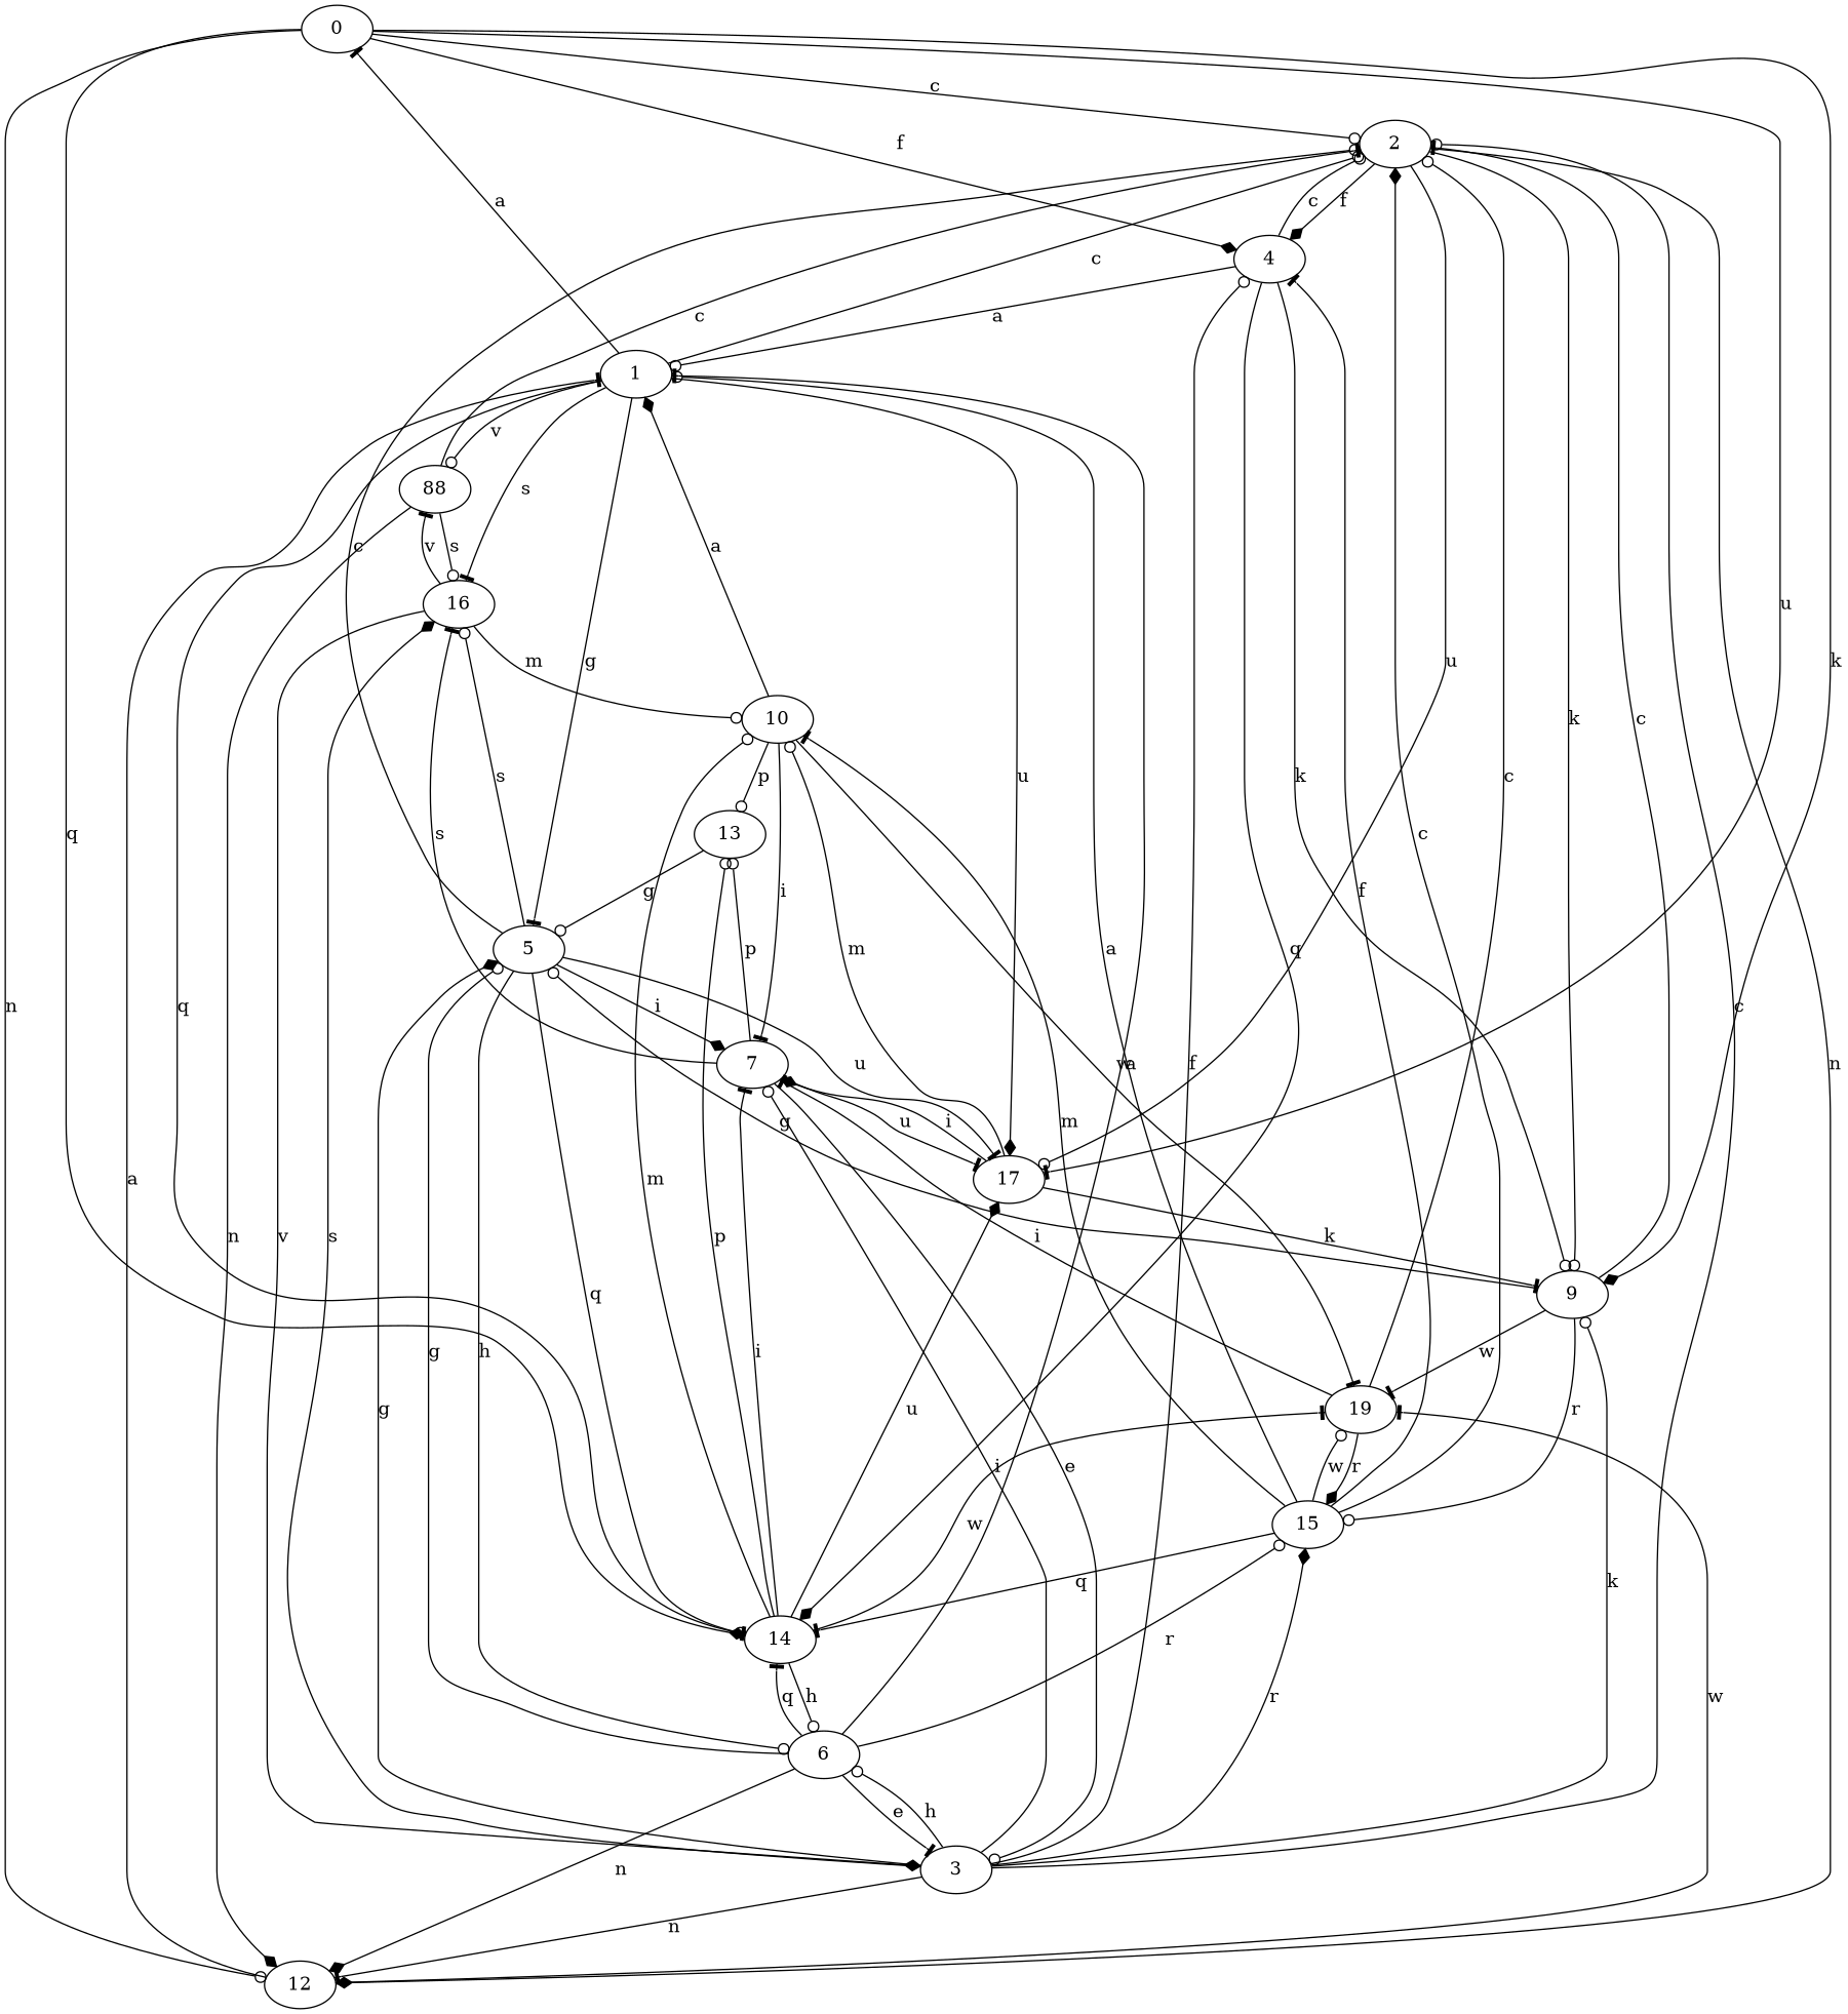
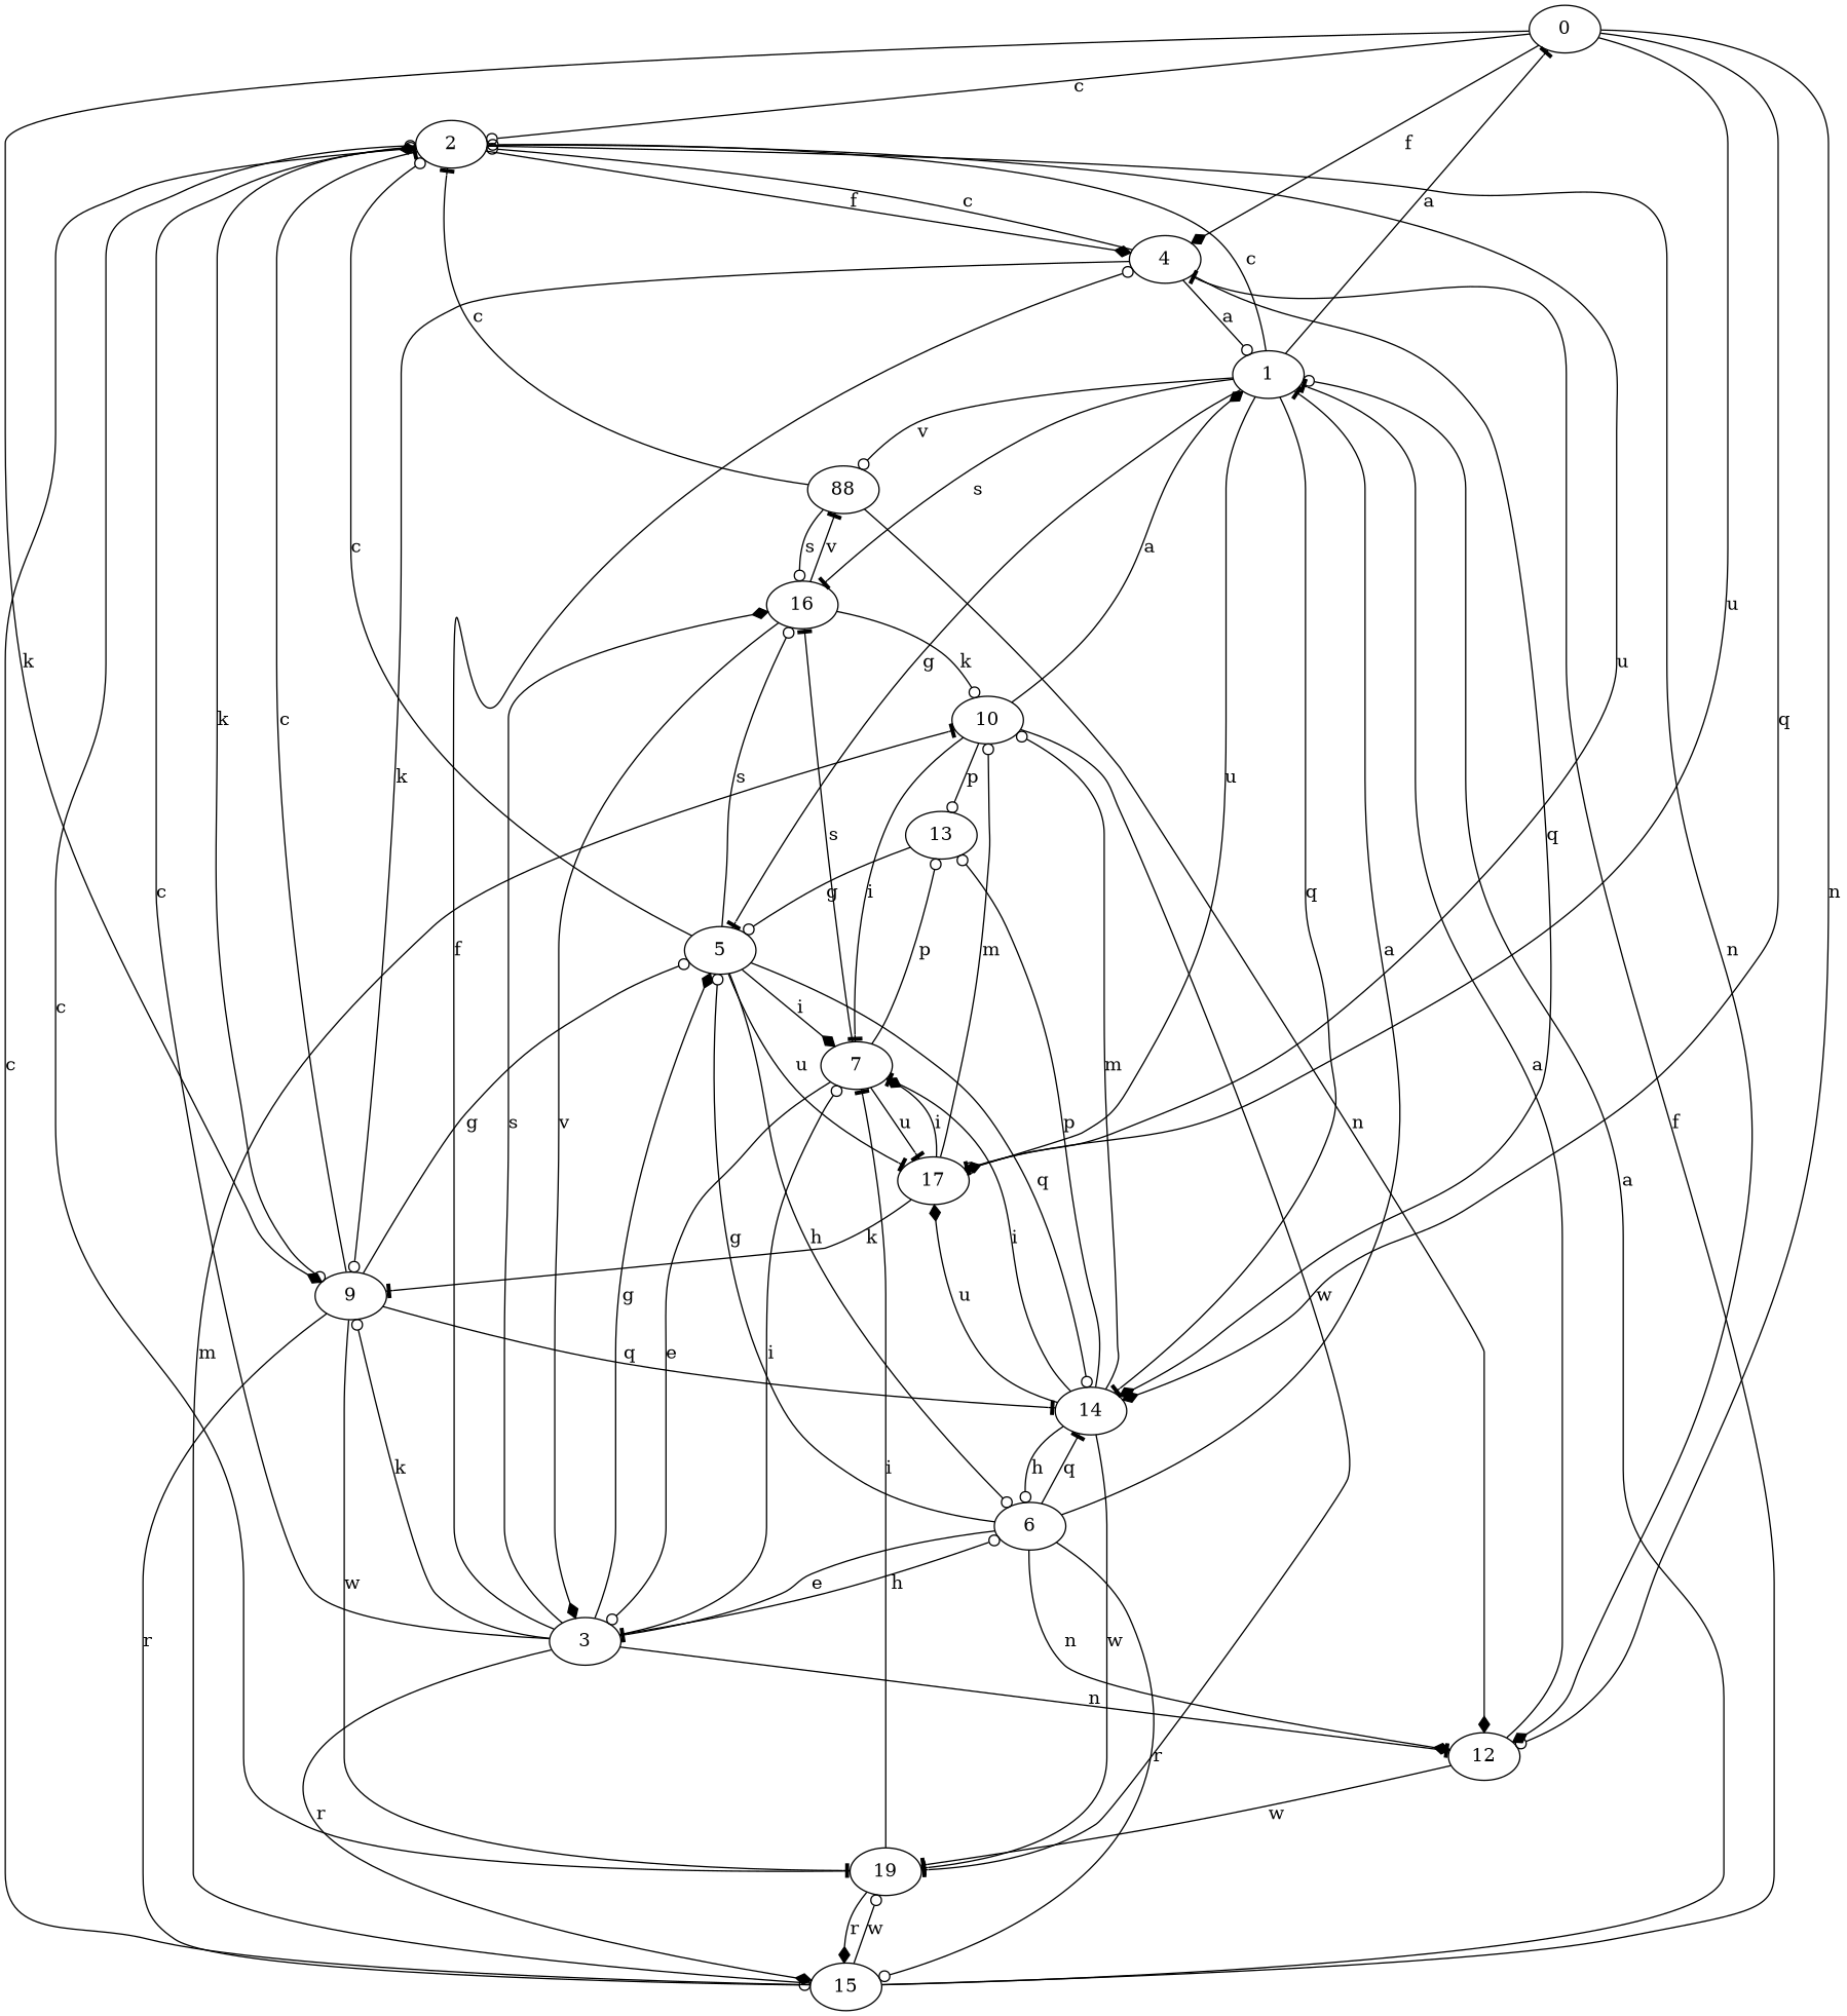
  strict digraph {
    edge [arrowhead=odot]
    0
    2
    4
    9
    12
    14
    17
    1
    5
    15
    19
    6
    7
    13
    10
    16
    n17 [label=88]
    3
    0 -> 2 [label=c]
    0 -> 4 [arrowhead=diamond label=f]
    0 -> 9 [arrowhead=diamond label=k]
    0 -> 12 [label=n]
    0 -> 14 [arrowhead=diamond label=q]
    0 -> 17 [arrowhead=tee label=u]
    2 -> 4 [arrowhead=diamond label=f]
    2 -> 9 [label=k]
    2 -> 12 [arrowhead=diamond label=n]
    2 -> 17 [label=u]
    4 -> 2 [label=c]
    4 -> 9 [label=k]
    4 -> 14 [arrowhead=diamond label=q]
    4 -> 1 [label=a]
    9 -> 2 [arrowhead=tee label=c]
    9 -> 5 [label=g]
    9 -> 15 [label=r]
    9 -> 19 [arrowhead=tee label=w]
    12 -> 1 [arrowhead=tee label=a]
    12 -> 19 [arrowhead=tee label=w]
    14 -> 17 [arrowhead=diamond label=u]
    14 -> 19 [arrowhead=tee label=w]
    14 -> 6 [label=h]
    14 -> 7 [arrowhead=tee label=i]
    14 -> 13 [label=p]
    14 -> 10 [label=m]
    17 -> 9 [arrowhead=tee label=k]
    17 -> 7 [arrowhead=diamond label=i]
    17 -> 10 [label=m]
    1 -> 0 [arrowhead=tee label=a]
    1 -> 2 [label=c]
    1 -> 14 [arrowhead=tee label=q]
    1 -> 17 [arrowhead=diamond label=u]
    1 -> 5 [arrowhead=tee label=g]
    1 -> 16 [arrowhead=tee label=s]
    1 -> n17 [label=v]
    5 -> 2 [label=c]
    5 -> 14 [label=q]
    5 -> 17 [arrowhead=tee label=u]
    5 -> 6 [label=h]
    5 -> 7 [arrowhead=diamond label=i]
    5 -> 16 [label=s]
    15 -> 2 [arrowhead=diamond label=c]
    15 -> 4 [arrowhead=tee label=f]
-   15 -> 14 [arrowhead=tee label=q]
+   9 -> 14 [arrowhead=tee label=q]
    15 -> 1 [label=a]
    15 -> 19 [label=w]
    15 -> 10 [arrowhead=tee label=m]
    19 -> 2 [label=c]
    19 -> 15 [arrowhead=diamond label=r]
    19 -> 7 [arrowhead=tee label=i]
    6 -> 12 [arrowhead=diamond label=n]
    6 -> 14 [arrowhead=tee label=q]
    6 -> 1 [arrowhead=tee label=a]
    6 -> 5 [label=g]
    6 -> 15 [label=r]
    6 -> 3 [arrowhead=tee label=e]
    7 -> 17 [arrowhead=tee label=u]
    7 -> 13 [label=p]
    7 -> 16 [arrowhead=tee label=s]
    7 -> 3 [label=e]
    13 -> 5 [label=g]
    10 -> 1 [arrowhead=diamond label=a]
    10 -> 19 [arrowhead=tee label=w]
    10 -> 7 [arrowhead=tee label=i]
    10 -> 13 [label=p]
-   16 -> 10 [label=m]
+   16 -> 10 [label=k]
    16 -> n17 [arrowhead=tee label=v]
    16 -> 3 [arrowhead=diamond label=v]
    n17 -> 2 [arrowhead=tee label=c]
    n17 -> 12 [arrowhead=diamond label=n]
    n17 -> 16 [label=s]
    3 -> 2 [label=c]
    3 -> 4 [label=f]
    3 -> 9 [label=k]
    3 -> 12 [arrowhead=tee label=n]
    3 -> 5 [arrowhead=diamond label=g]
    3 -> 15 [arrowhead=diamond label=r]
    3 -> 6 [label=h]
    3 -> 7 [label=i]
    3 -> 16 [arrowhead=diamond label=s]
  }
